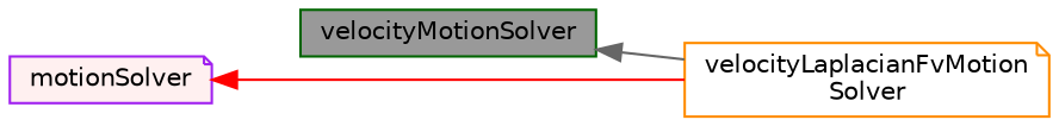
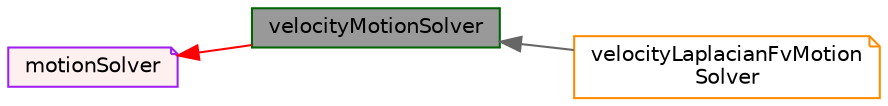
  digraph {
    rankdir=LR
    node [fontname=Helvetica fontsize=10 shape=note style=filled]
    edge [dir=back fontname=Helvetica fontsize=10 labelfontname=Helvetica labelfontsize=10 style=solid]
    n1 [color=darkgreen fillcolor=grey60 fontcolor=black height=0.2 label=velocityMotionSolver shape=box width=0.4]
    n2 [color=darkorange fillcolor=white height=0.2 label="velocityLaplacianFvMotion\lSolver" width=0.4]
    n3 [color=purple fillcolor="#FFF0F0" height=0.2 label=motionSolver width=0.4]
    n1 -> n2 [color=gray40]
-   n3 -> n2 [color=red]
+   n3 -> n1 [color=red]
  }
